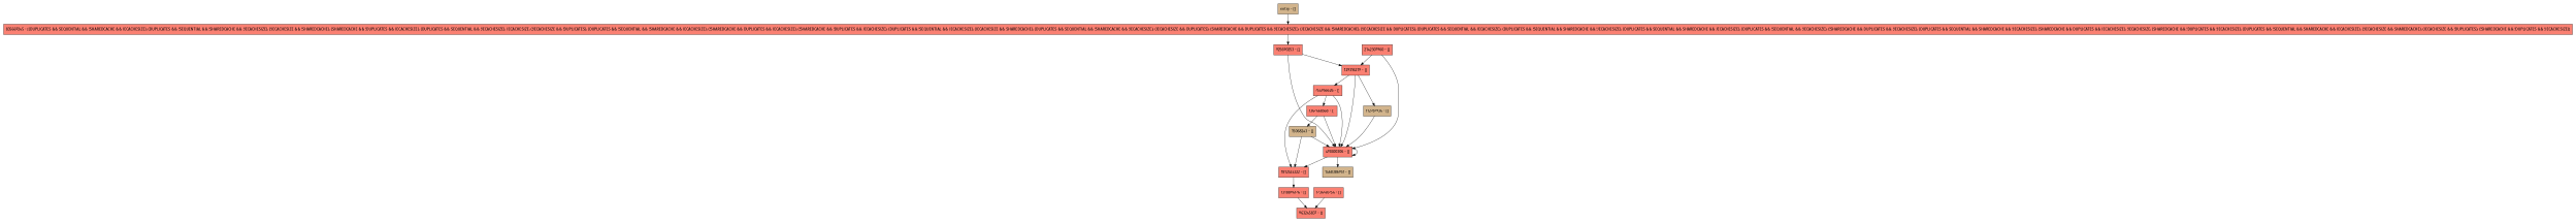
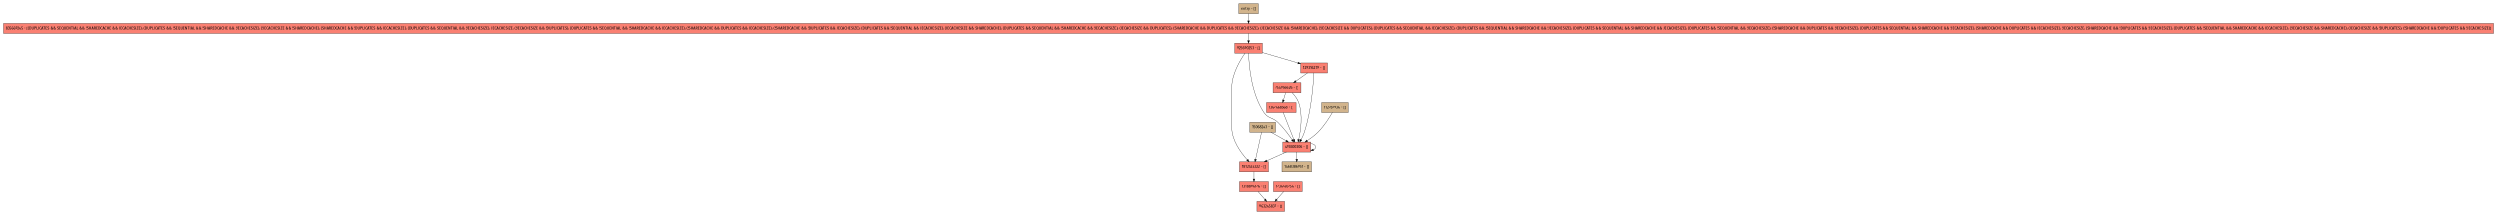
  digraph {
    fontname="Fira Sans"
    node [fillcolor=salmon fontname="Fira Sans" shape=record style=filled]
    edge [fontname="Fira Sans"]
    n1 [label="835669245 - [(DUPLICATES && SEQUENTIAL && !SHAREDCACHE && JECACHESIZE), (DUPLICATES && !SEQUENTIAL && !SHAREDCACHE && !JECACHESIZE), (!JECACHESIZE && !SHAREDCACHE), (SHAREDCACHE && !DUPLICATES && JECACHESIZE), (DUPLICATES && SEQUENTIAL && !JECACHESIZE), JECACHESIZE, (!JECACHESIZE && !DUPLICATES), (DUPLICATES && !SEQUENTIAL && !SHAREDCACHE && JECACHESIZE), (!SHAREDCACHE && DUPLICATES && JECACHESIZE), (!SHAREDCACHE && !DUPLICATES && JECACHESIZE), (DUPLICATES && !SEQUENTIAL && JECACHESIZE), (JECACHESIZE && SHAREDCACHE), (DUPLICATES && SEQUENTIAL && !SHAREDCACHE && !JECACHESIZE), (JECACHESIZE && DUPLICATES), (SHAREDCACHE && DUPLICATES && !JECACHESIZE), (JECACHESIZE && !SHAREDCACHE), (!JECACHESIZE && DUPLICATES), (DUPLICATES && SEQUENTIAL && JECACHESIZE), (DUPLICATES && !SEQUENTIAL && SHAREDCACHE && !JECACHESIZE), (DUPLICATES && SEQUENTIAL && SHAREDCACHE && JECACHESIZE), (DUPLICATES && !SEQUENTIAL && !JECACHESIZE), (!SHAREDCACHE && DUPLICATES && !JECACHESIZE), (DUPLICATES && SEQUENTIAL && SHAREDCACHE && !JECACHESIZE), (SHAREDCACHE && DUPLICATES && JECACHESIZE), !JECACHESIZE, (SHAREDCACHE && !DUPLICATES && !JECACHESIZE), (DUPLICATES && !SEQUENTIAL && SHAREDCACHE && JECACHESIZE), (!JECACHESIZE && SHAREDCACHE), (JECACHESIZE && !DUPLICATES), (!SHAREDCACHE && !DUPLICATES && !JECACHESIZE)]"]
    n2 [label="925690253 - []"]
    n3 [label="1812524322 - []"]
    n4 [label="476500306 - []"]
    n5 [label="129316219 - []"]
    n6 [label="1318894176 - []"]
    n7 [label="963245837 - []"]
    n8 [fillcolor=tan label="112787934 - []"]
    n9 [label="754956626 - []"]
    n10 [label="1367468568 - []"]
    n11 [fillcolor=tan label="1468386951 - []"]
    n12 [fillcolor=tan label="15068243 - []"]
-   n13 [label="2142307960 - []"]
    n14 [fillcolor=tan label="entry - []"]
    n15 [label="1734740754 - []"]
    n1 -> n2
-   n9 -> n3
+   n2 -> n3
    n2 -> n4
    n2 -> n5
    n3 -> n6
    n4 -> n3
    n4 -> n4
    n4 -> n11
    n5 -> n4
-   n5 -> n8
    n5 -> n9
    n6 -> n7
    n8 -> n4
    n9 -> n4
    n9 -> n10
    n10 -> n4
-   n10 -> n12
    n12 -> n3
    n12 -> n4
-   n13 -> n4
-   n13 -> n5
    n14 -> n1
    n15 -> n7
  }
